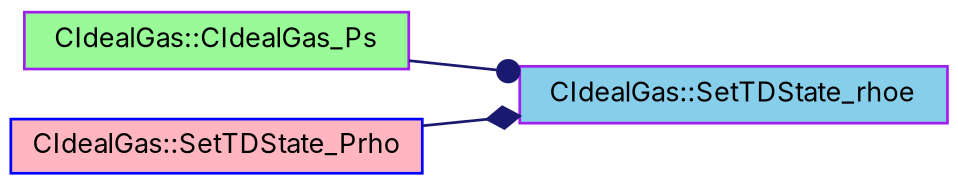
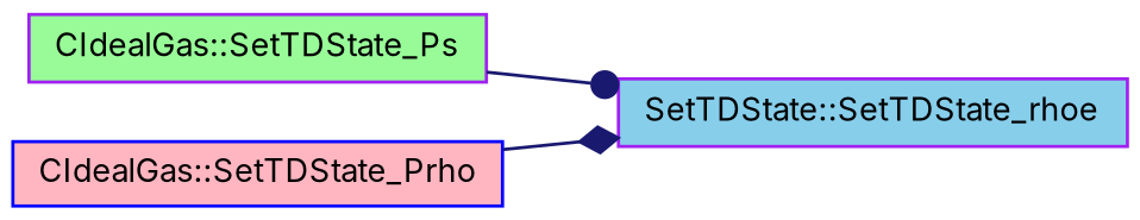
  digraph {
    fontname=Inter
    rankdir=LR
    node [color=purple fontname=Inter fontsize=10 shape=record style=filled]
    edge [color=midnightblue fontname=Inter fontsize=10 labelfontname=Helvetica labelfontsize=10 style=solid]
-   n1 [fillcolor=palegreen fontcolor=black height=0.2 label="CIdealGas::CIdealGas_Ps" width=0.4]
-   n2 [fillcolor=skyblue height=0.2 label="CIdealGas::SetTDState_rhoe" width=0.4]
+   n1 [fillcolor=palegreen fontcolor=black height=0.2 label="CIdealGas::SetTDState_Ps" width=0.4]
+   n2 [fillcolor=skyblue height=0.2 label="SetTDState::SetTDState_rhoe" width=0.4]
    n3 [color=blue fillcolor=lightpink height=0.2 label="CIdealGas::SetTDState_Prho" width=0.4]
    n1 -> n2 [arrowhead=dot]
    n3 -> n2 [arrowhead=diamond]
  }
